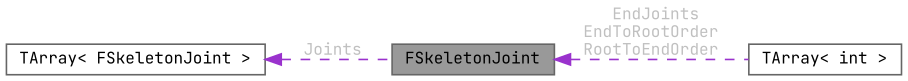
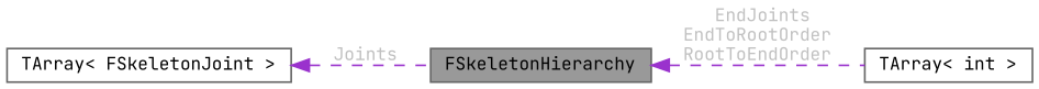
  digraph {
    fontname="JetBrains Mono"
    rankdir=LR
    node [color=gray40 fillcolor=white fontname="JetBrains Mono" fontsize=10 shape=box style=filled]
    edge [color=darkorchid3 dir=back fontcolor=grey fontname="JetBrains Mono" fontsize=10 labelfontname=Helvetica labelfontsize=10 style=dashed]
-   n1 [fillcolor=grey60 fontcolor=black height=0.2 label=FSkeletonJoint width=0.4]
+   n1 [fillcolor=grey60 fontcolor=black height=0.2 label=FSkeletonHierarchy width=0.4]
    n2 [height=0.2 label="TArray\< int \>" width=0.4]
    n3 [height=0.2 label="TArray\< FSkeletonJoint \>" width=0.4]
    n1 -> n2 [label=" EndJoints\nEndToRootOrder\nRootToEndOrder"]
    n3 -> n1 [label=" Joints"]
  }
